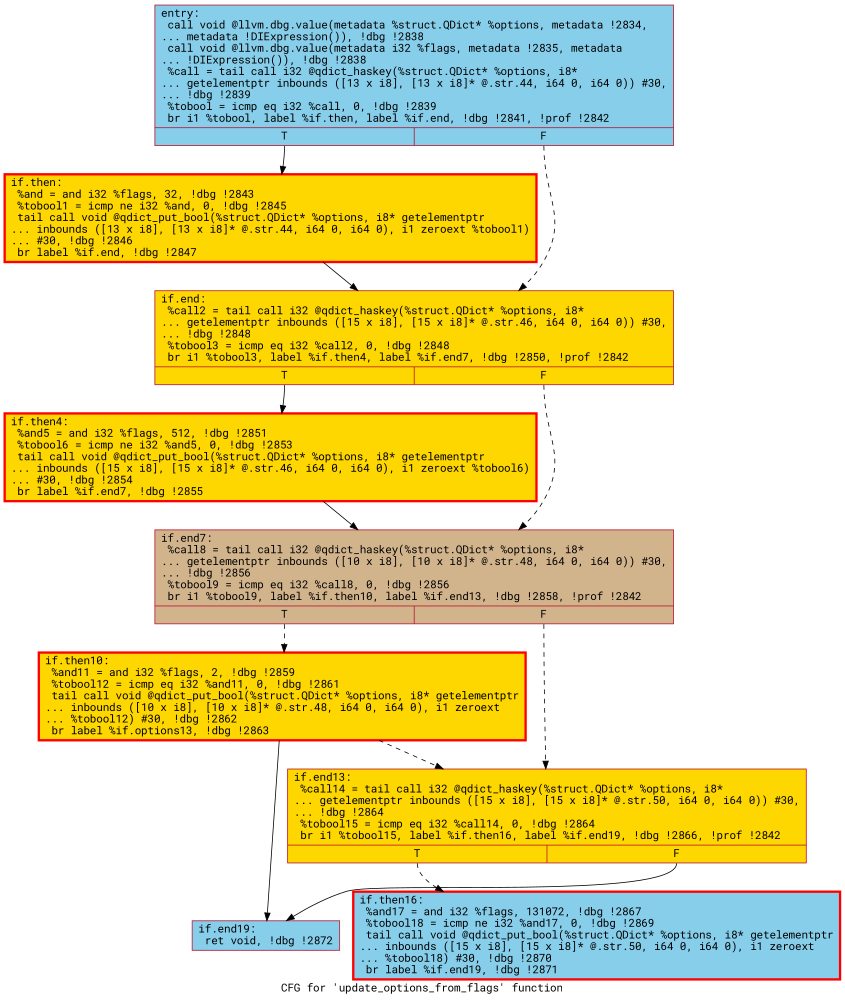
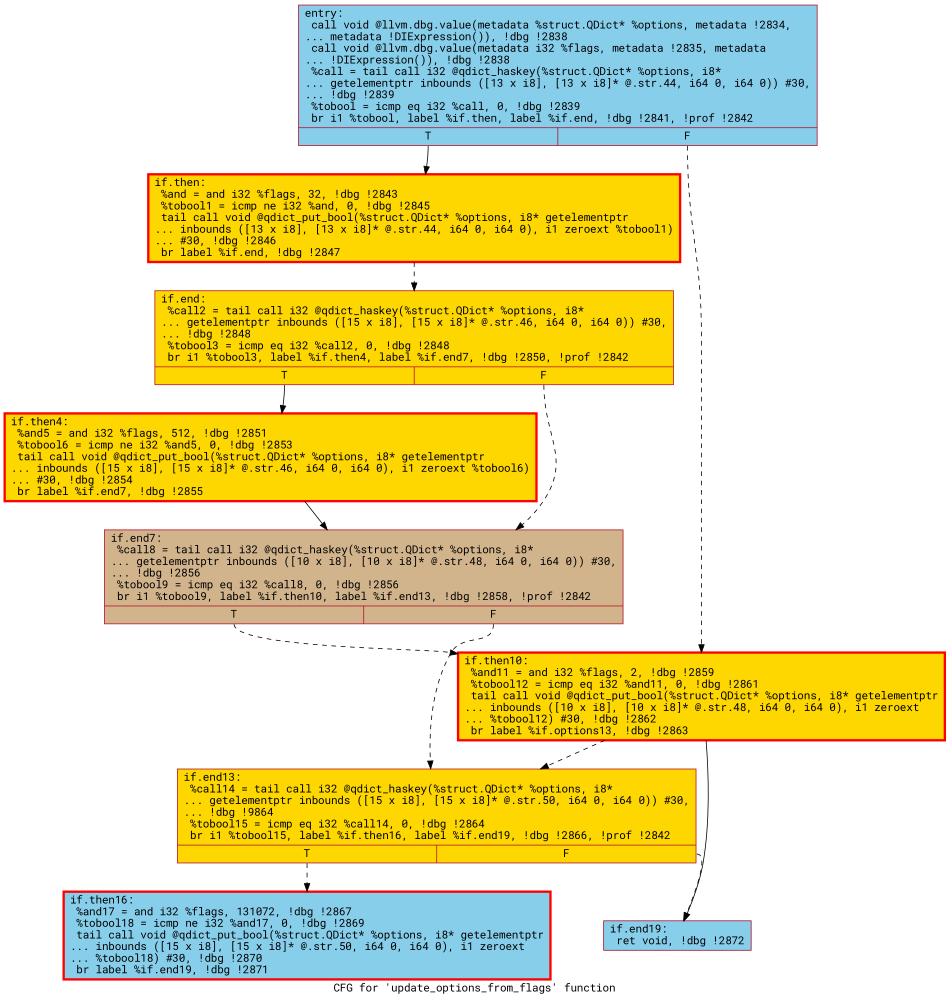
  digraph {
    fontname="Roboto Mono"
    label="CFG for 'update_options_from_flags' function"
    node [color="#b70d28ff" fillcolor=gold fontname="Roboto Mono" shape=record style=filled]
    edge [fontname="Roboto Mono" style=dashed]
    n1 [fillcolor=skyblue label="{entry:\l  call void @llvm.dbg.value(metadata %struct.QDict* %options, metadata !2834,\l... metadata !DIExpression()), !dbg !2838\l  call void @llvm.dbg.value(metadata i32 %flags, metadata !2835, metadata\l... !DIExpression()), !dbg !2838\l  %call = tail call i32 @qdict_haskey(%struct.QDict* %options, i8*\l... getelementptr inbounds ([13 x i8], [13 x i8]* @.str.44, i64 0, i64 0)) #30,\l... !dbg !2839\l  %tobool = icmp eq i32 %call, 0, !dbg !2839\l  br i1 %tobool, label %if.then, label %if.end, !dbg !2841, !prof !2842\l|{<s0>T|<s1>F}}"]
    n2 [color=red label="{if.then:                                          \l  %and = and i32 %flags, 32, !dbg !2843\l  %tobool1 = icmp ne i32 %and, 0, !dbg !2845\l  tail call void @qdict_put_bool(%struct.QDict* %options, i8* getelementptr\l... inbounds ([13 x i8], [13 x i8]* @.str.44, i64 0, i64 0), i1 zeroext %tobool1)\l... #30, !dbg !2846\l  br label %if.end, !dbg !2847\l}" penwidth=3.0]
    n3 [label="{if.end:                                           \l  %call2 = tail call i32 @qdict_haskey(%struct.QDict* %options, i8*\l... getelementptr inbounds ([15 x i8], [15 x i8]* @.str.46, i64 0, i64 0)) #30,\l... !dbg !2848\l  %tobool3 = icmp eq i32 %call2, 0, !dbg !2848\l  br i1 %tobool3, label %if.then4, label %if.end7, !dbg !2850, !prof !2842\l|{<s0>T|<s1>F}}"]
    n4 [color=red label="{if.then4:                                         \l  %and5 = and i32 %flags, 512, !dbg !2851\l  %tobool6 = icmp ne i32 %and5, 0, !dbg !2853\l  tail call void @qdict_put_bool(%struct.QDict* %options, i8* getelementptr\l... inbounds ([15 x i8], [15 x i8]* @.str.46, i64 0, i64 0), i1 zeroext %tobool6)\l... #30, !dbg !2854\l  br label %if.end7, !dbg !2855\l}" penwidth=3.0]
    n5 [fillcolor=tan label="{if.end7:                                          \l  %call8 = tail call i32 @qdict_haskey(%struct.QDict* %options, i8*\l... getelementptr inbounds ([10 x i8], [10 x i8]* @.str.48, i64 0, i64 0)) #30,\l... !dbg !2856\l  %tobool9 = icmp eq i32 %call8, 0, !dbg !2856\l  br i1 %tobool9, label %if.then10, label %if.end13, !dbg !2858, !prof !2842\l|{<s0>T|<s1>F}}"]
    n6 [color=red label="{if.then10:                                        \l  %and11 = and i32 %flags, 2, !dbg !2859\l  %tobool12 = icmp eq i32 %and11, 0, !dbg !2861\l  tail call void @qdict_put_bool(%struct.QDict* %options, i8* getelementptr\l... inbounds ([10 x i8], [10 x i8]* @.str.48, i64 0, i64 0), i1 zeroext\l... %tobool12) #30, !dbg !2862\l  br label %if.options13, !dbg !2863\l}" penwidth=3.0]
-   n7 [label="{if.end13:                                         \l  %call14 = tail call i32 @qdict_haskey(%struct.QDict* %options, i8*\l... getelementptr inbounds ([15 x i8], [15 x i8]* @.str.50, i64 0, i64 0)) #30,\l... !dbg !2864\l  %tobool15 = icmp eq i32 %call14, 0, !dbg !2864\l  br i1 %tobool15, label %if.then16, label %if.end19, !dbg !2866, !prof !2842\l|{<s0>T|<s1>F}}"]
+   n7 [label="{if.end13:                                         \l  %call14 = tail call i32 @qdict_haskey(%struct.QDict* %options, i8*\l... getelementptr inbounds ([15 x i8], [15 x i8]* @.str.50, i64 0, i64 0)) #30,\l... !dbg !9864\l  %tobool15 = icmp eq i32 %call14, 0, !dbg !2864\l  br i1 %tobool15, label %if.then16, label %if.end19, !dbg !2866, !prof !2842\l|{<s0>T|<s1>F}}"]
    n8 [fillcolor=skyblue label="{if.end19:                                         \l  ret void, !dbg !2872\l}"]
    n9 [color=red fillcolor=skyblue label="{if.then16:                                        \l  %and17 = and i32 %flags, 131072, !dbg !2867\l  %tobool18 = icmp ne i32 %and17, 0, !dbg !2869\l  tail call void @qdict_put_bool(%struct.QDict* %options, i8* getelementptr\l... inbounds ([15 x i8], [15 x i8]* @.str.50, i64 0, i64 0), i1 zeroext\l... %tobool18) #30, !dbg !2870\l  br label %if.end19, !dbg !2871\l}" penwidth=3.0]
    n1 -> n2 [style=solid tailport=s0]
-   n1 -> n3 [tailport=s1]
-   n2 -> n3 [style=solid]
+   n1 -> n6 [tailport=s1]
+   n2 -> n3
    n3 -> n4 [style=solid tailport=s0]
    n3 -> n5 [tailport=s1]
    n4 -> n5 [style=solid]
    n5 -> n6 [tailport=s0]
    n5 -> n7 [tailport=s1]
    n6 -> n7
    n6 -> n8 [style=solid]
-   n7 -> n8 [style=solid tailport=s1]
+   n7 -> n8 [tailport=s1]
    n7 -> n9 [tailport=s0]
  }
